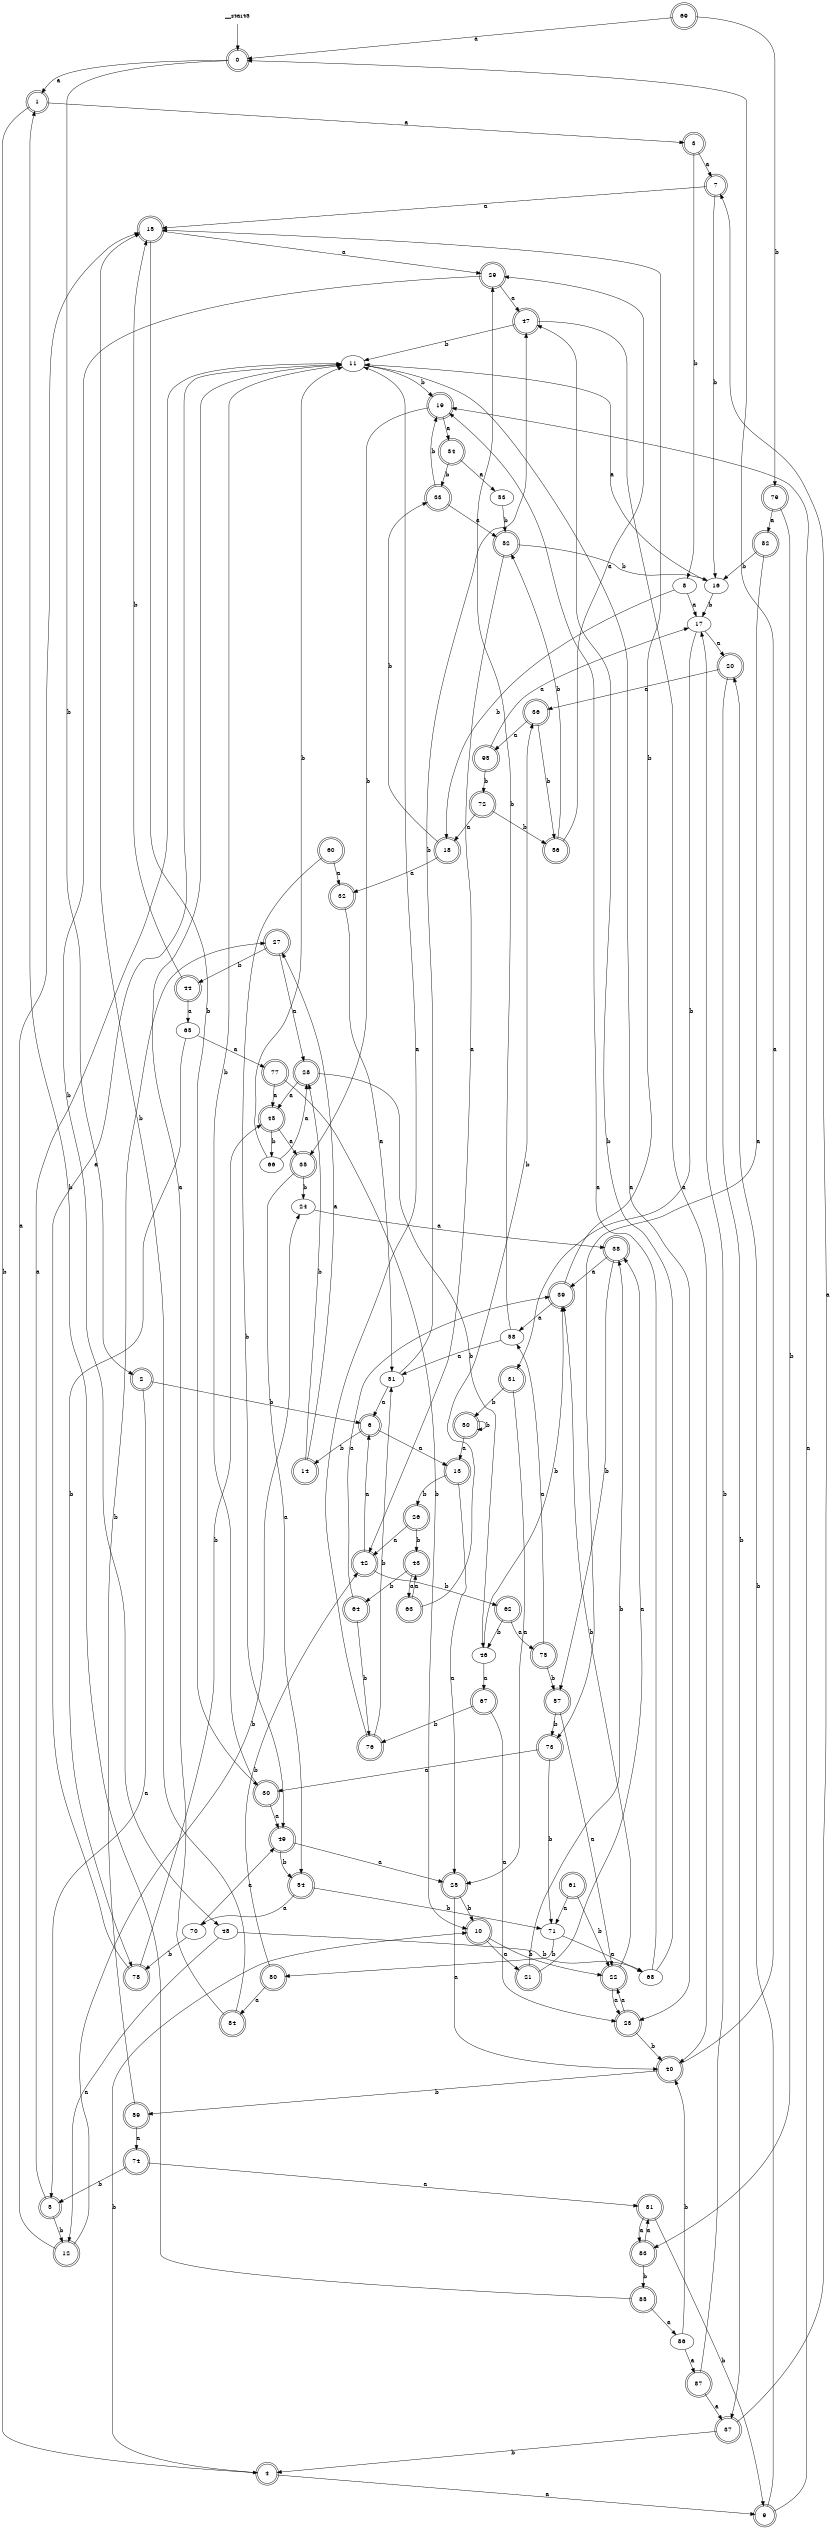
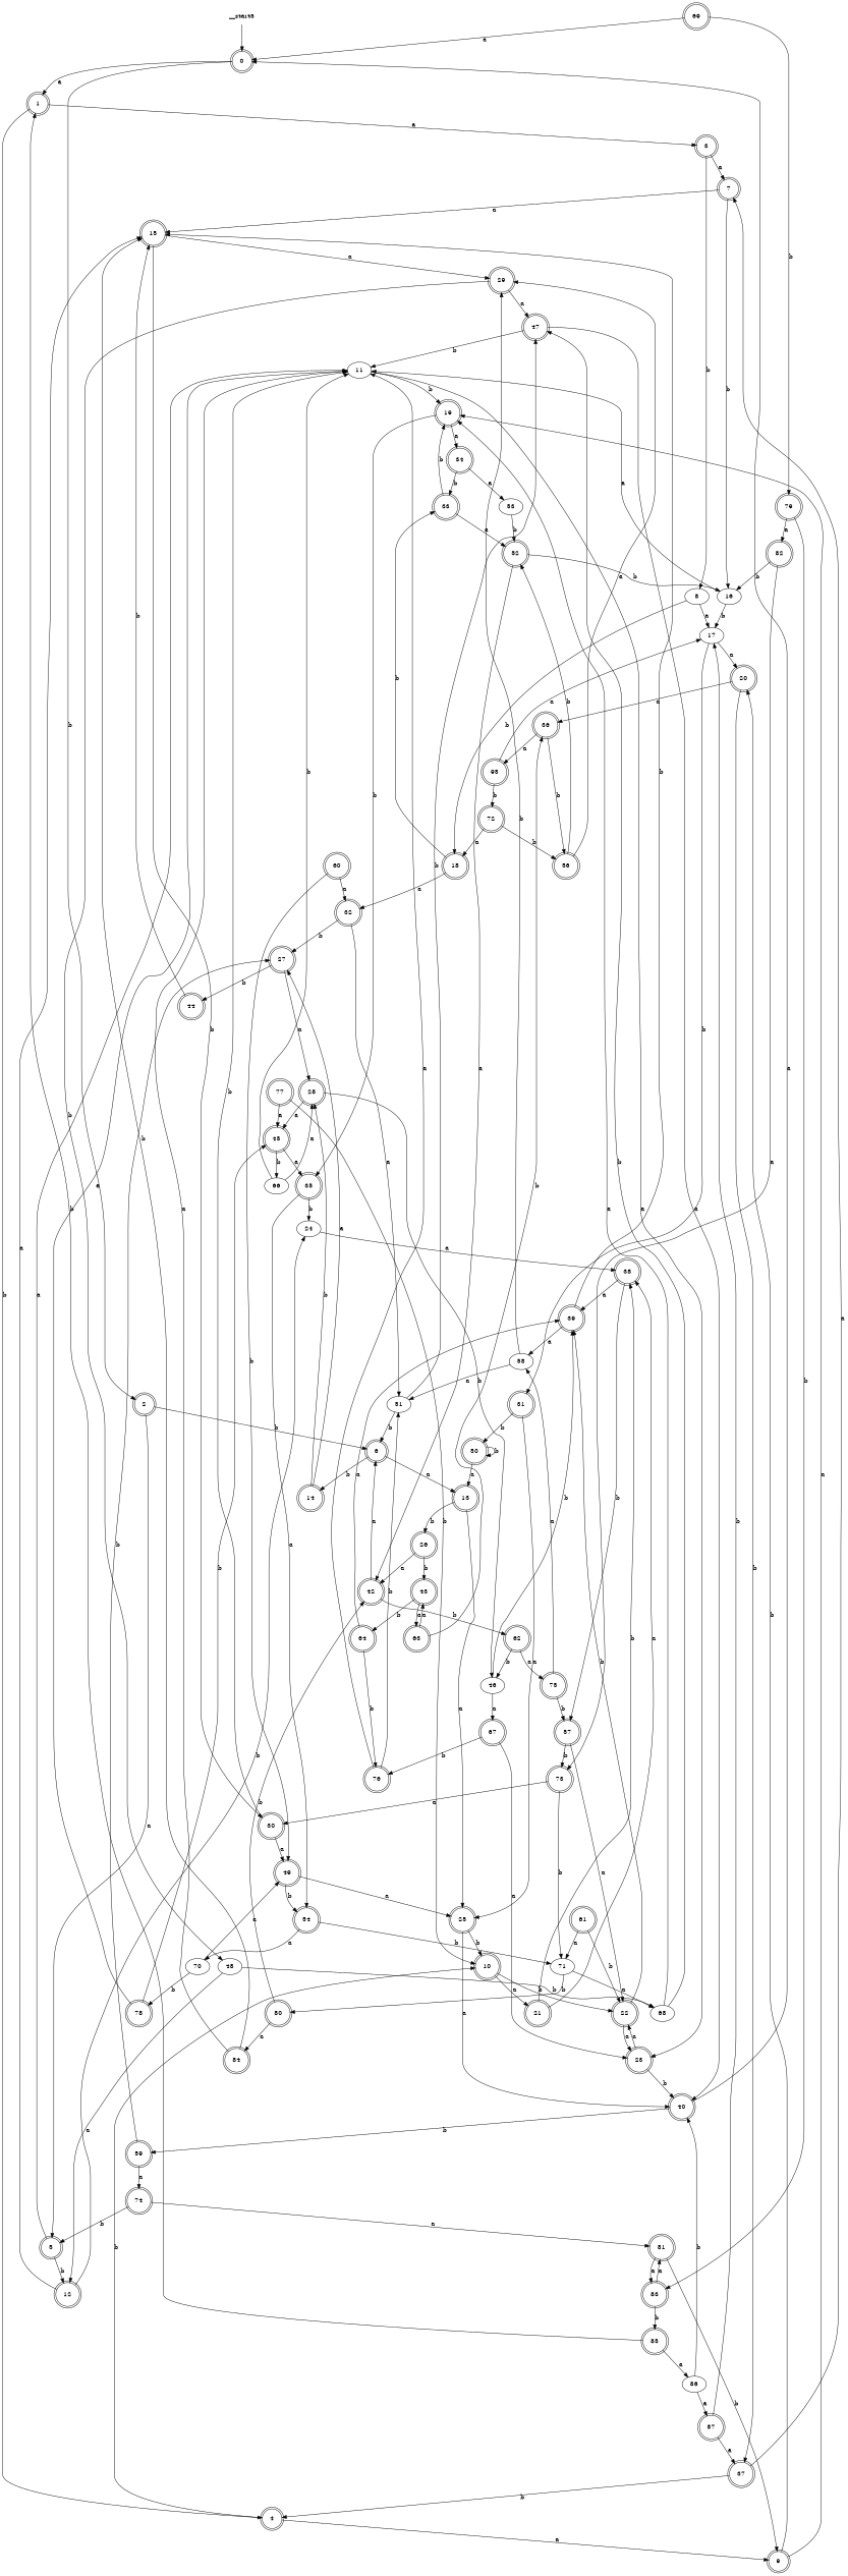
  digraph {
    node [shape=doublecircle]
    n1 [label=__start5 shape=none]
    0
    1
    2
    3
    4
    5
    6
    7
    8 [shape=""]
    9
    10
    11 [shape=""]
    12
    13
    14
    15
    16 [shape=""]
    17 [shape=""]
    18
    19
    20
    21
    22
    23
    24 [shape=""]
    25
    26
    27
    28
    29
    30
    31
    32
    33
    34
    35
    36
    37
    38
    39
    40
    42
    43
    44
    45
    46 [shape=""]
    47
    48 [shape=""]
    49
    50
    51 [shape=""]
    52
    53 [shape=""]
    54
    n56 [label=95]
    56
    57
    58 [shape=""]
    59
    62
    63
    64
-   65 [shape=""]
    66 [shape=""]
    67
    68 [shape=""]
    70 [shape=""]
    71 [shape=""]
    72
    73
    74
    60
    61
    75
    76
    77
    78
    69
    79
    80
    81
    82
    83
    84
    85
    86 [shape=""]
    87
    n1 -> 0
    0 -> 1 [label=a]
    0 -> 2 [label=b]
    1 -> 3 [label=a]
    1 -> 4 [label=b]
    2 -> 5 [label=a]
    2 -> 6 [label=b]
    3 -> 7 [label=a]
    3 -> 8 [label=b]
    4 -> 9 [label=a]
    4 -> 10 [label=b]
    5 -> 11 [label=a]
    5 -> 12 [label=b]
    6 -> 13 [label=a]
    6 -> 14 [label=b]
    7 -> 15 [label=a]
    7 -> 16 [label=b]
    8 -> 17 [label=a]
    8 -> 18 [label=b]
    9 -> 19 [label=a]
    9 -> 20 [label=b]
    10 -> 21 [label=a]
    10 -> 22 [label=b]
    11 -> 19 [label=b]
    11 -> 23 [label=a]
    12 -> 15 [label=a]
    12 -> 24 [label=b]
    13 -> 25 [label=a]
    13 -> 26 [label=b]
    14 -> 27 [label=a]
    14 -> 28 [label=b]
    15 -> 29 [label=a]
    15 -> 30 [label=b]
    16 -> 11 [label=a]
    16 -> 17 [label=b]
    17 -> 20 [label=a]
    17 -> 31 [label=b]
    18 -> 32 [label=a]
    18 -> 33 [label=b]
    19 -> 34 [label=a]
    19 -> 35 [label=b]
    20 -> 36 [label=a]
    20 -> 37 [label=b]
    21 -> 38 [label=a]
    21 -> 38 [label=b]
    22 -> 23 [label=a]
    22 -> 39 [label=b]
    23 -> 22 [label=a]
    23 -> 40 [label=b]
    24 -> 38 [label=a]
    25 -> 10 [label=b]
    25 -> 40 [label=a]
    26 -> 42 [label=a]
    26 -> 43 [label=b]
    27 -> 28 [label=a]
    27 -> 44 [label=b]
    28 -> 45 [label=a]
    28 -> 46 [label=b]
    29 -> 47 [label=a]
    29 -> 48 [label=b]
    30 -> 11 [label=b]
    30 -> 49 [label=a]
    31 -> 25 [label=a]
    31 -> 50 [label=b]
+   32 -> 27 [label=b]
    32 -> 51 [label=a]
    33 -> 19 [label=b]
    33 -> 52 [label=a]
    34 -> 33 [label=b]
    34 -> 53 [label=a]
    35 -> 24 [label=b]
    35 -> 54 [label=a]
    36 -> n56 [label=a]
    36 -> 56 [label=b]
    37 -> 4 [label=b]
    37 -> 7 [label=a]
    38 -> 39 [label=a]
    38 -> 57 [label=b]
    39 -> 15 [label=b]
    39 -> 58 [label=a]
    40 -> 0 [label=a]
    40 -> 59 [label=b]
    42 -> 6 [label=a]
    42 -> 62 [label=b]
    43 -> 63 [label=a]
    43 -> 64 [label=b]
    44 -> 15 [label=b]
-   44 -> 65 [label=a]
    45 -> 35 [label=a]
    45 -> 66 [label=b]
    46 -> 39 [label=b]
    46 -> 67 [label=a]
    47 -> 11 [label=b]
    47 -> 40 [label=a]
    48 -> 12 [label=a]
    48 -> 68 [label=b]
    49 -> 25 [label=a]
    49 -> 54 [label=b]
    50 -> 13 [label=a]
    50 -> 50 [label=b]
-   51 -> 6 [label=a]
+   51 -> 6 [label=b]
    51 -> 47 [label=b]
    52 -> 16 [label=b]
    52 -> 42 [label=a]
    53 -> 52 [label=b]
    54 -> 70 [label=a]
    54 -> 71 [label=b]
    n56 -> 17 [label=a]
    n56 -> 72 [label=b]
    56 -> 29 [label=a]
    56 -> 52 [label=b]
    57 -> 22 [label=a]
    57 -> 73 [label=b]
    58 -> 29 [label=b]
    58 -> 51 [label=a]
    59 -> 27 [label=b]
    59 -> 74 [label=a]
    62 -> 46 [label=b]
    62 -> 75 [label=a]
    63 -> 36 [label=b]
    63 -> 43 [label=a]
    64 -> 39 [label=a]
    64 -> 76 [label=b]
-   65 -> 77 [label=a]
-   65 -> 78 [label=b]
    66 -> 11 [label=b]
    66 -> 28 [label=a]
    67 -> 23 [label=a]
    67 -> 76 [label=b]
    68 -> 19 [label=a]
    68 -> 47 [label=b]
    70 -> 49 [label=a]
    70 -> 78 [label=b]
    71 -> 68 [label=a]
    71 -> 80 [label=b]
    72 -> 18 [label=a]
    72 -> 56 [label=b]
    73 -> 30 [label=a]
    73 -> 71 [label=b]
    74 -> 5 [label=b]
    74 -> 81 [label=a]
    60 -> 32 [label=a]
    60 -> 49 [label=b]
    61 -> 22 [label=b]
    61 -> 71 [label=a]
    75 -> 57 [label=b]
    75 -> 58 [label=a]
    76 -> 11 [label=a]
    76 -> 51 [label=b]
    77 -> 10 [label=b]
    77 -> 45 [label=a]
    78 -> 11 [label=a]
    78 -> 45 [label=b]
    69 -> 0 [label=a]
    69 -> 79 [label=b]
    79 -> 82 [label=a]
    79 -> 83 [label=b]
    80 -> 42 [label=b]
    80 -> 84 [label=a]
    81 -> 9 [label=b]
    81 -> 83 [label=a]
    82 -> 16 [label=b]
    82 -> 73 [label=a]
    83 -> 81 [label=a]
    83 -> 85 [label=b]
    84 -> 11 [label=a]
    84 -> 15 [label=b]
    85 -> 1 [label=b]
    85 -> 86 [label=a]
    86 -> 40 [label=b]
    86 -> 87 [label=a]
    87 -> 17 [label=b]
    87 -> 37 [label=a]
  }
